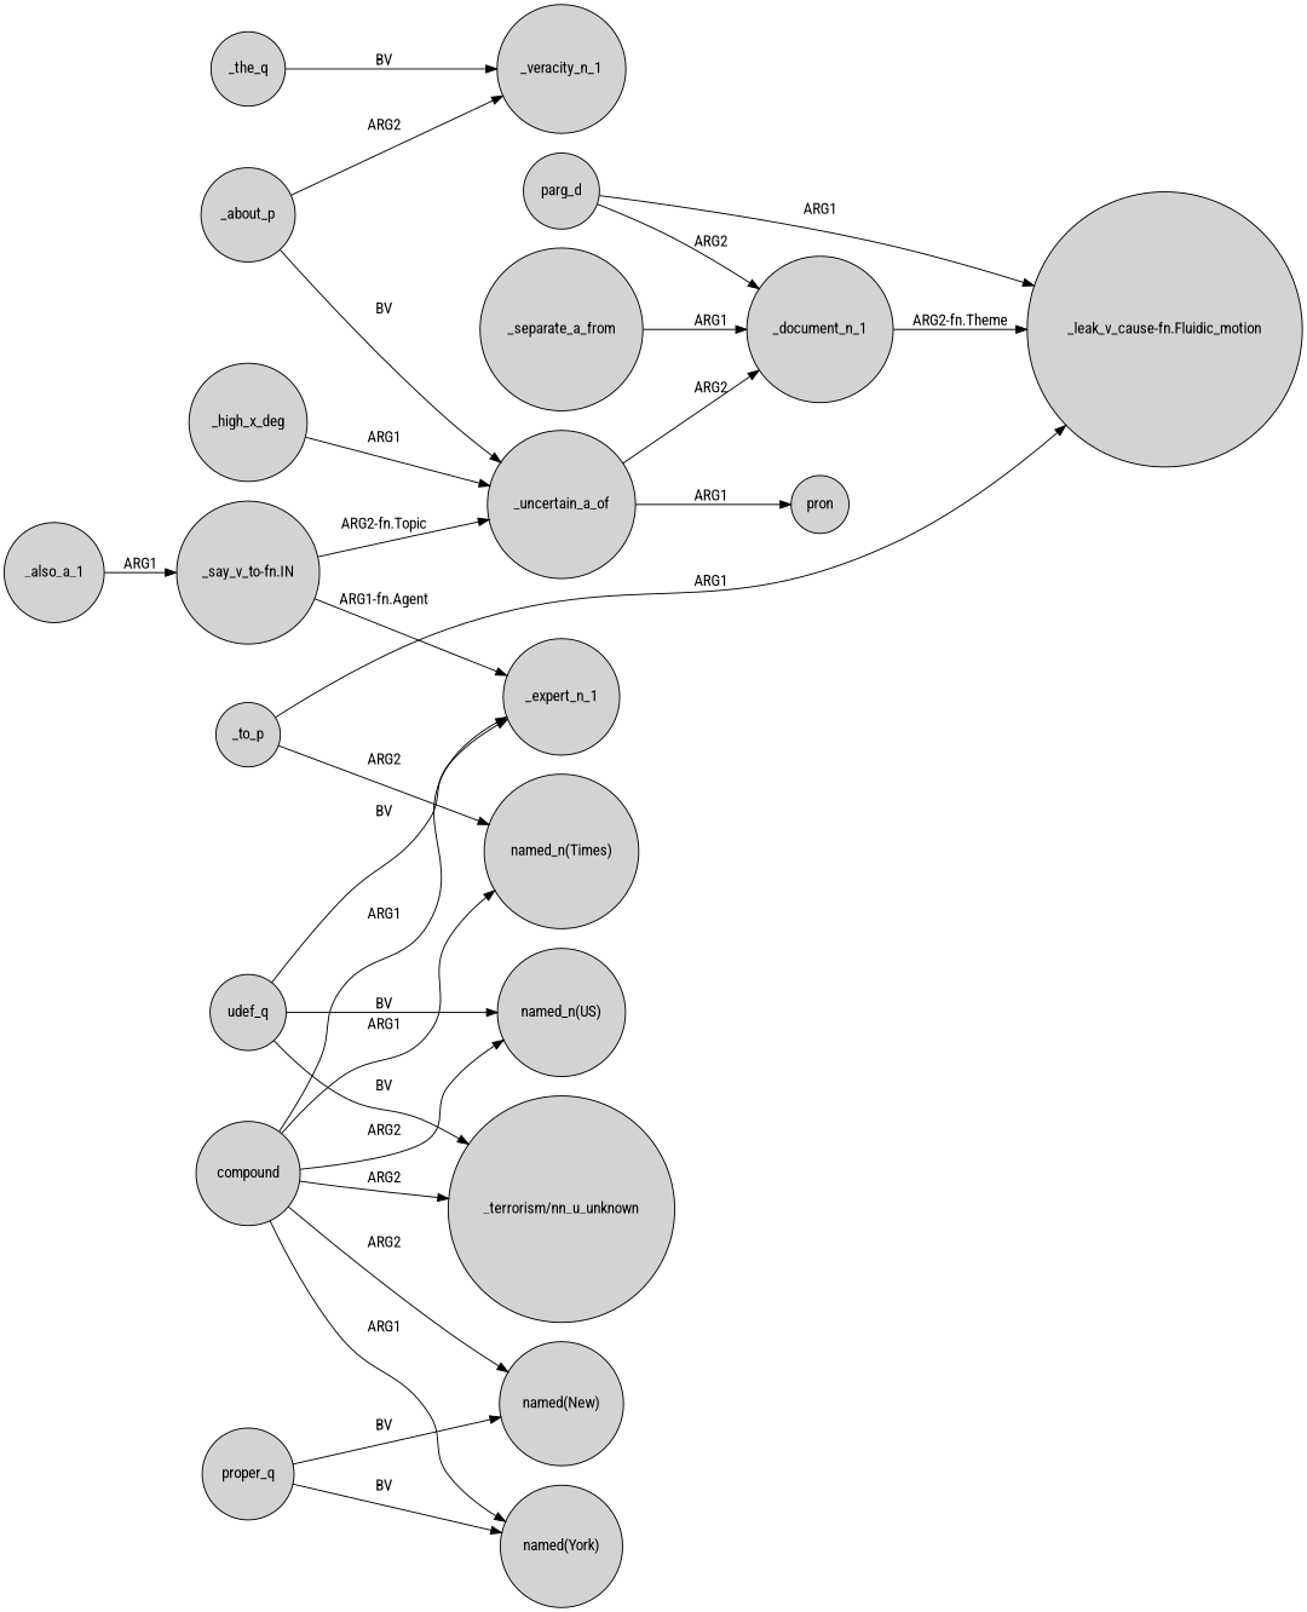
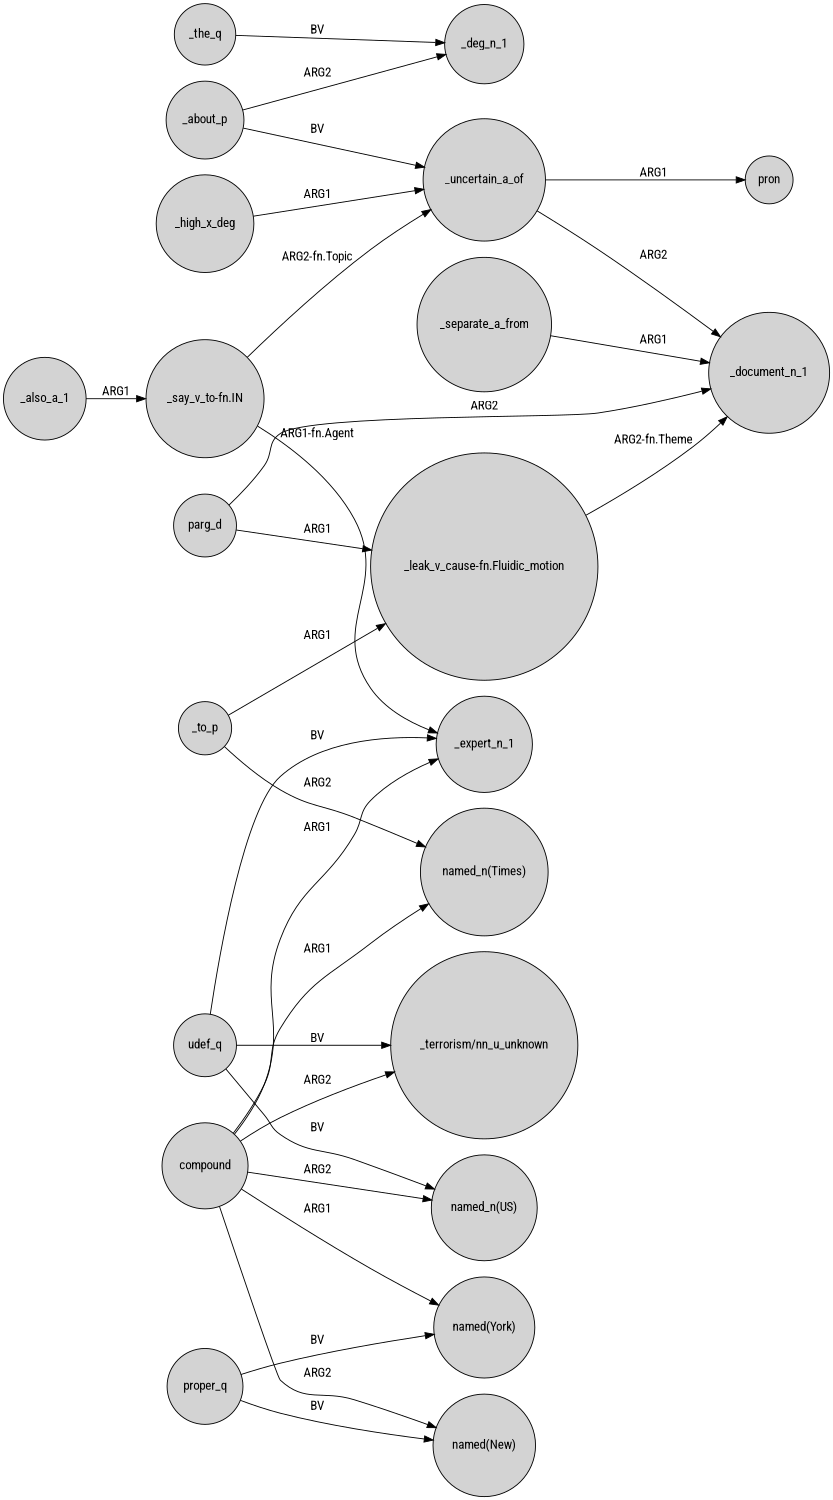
  digraph {
    fontname="Roboto Condensed"
    rankdir=LR
    node [fontname="Roboto Condensed" shape=circle style=filled]
    edge [fontname="Roboto Condensed"]
    _the_q
-   _veracity_n_1
+   _veracity_n_1 [label=_deg_n_1]
    _also_a_1
    "_say_v_to-fn.IN"
    _uncertain_a_of
    _expert_n_1
    _document_n_1
    pron
    udef_q
    "named_n(US)"
    "_terrorism/nn_u_unknown"
    compound
    "named_n(Times)"
    "named(New)"
    "named(York)"
    _high_x_deg
    proper_q
    _to_p
    "_leak_v_cause-fn.Fluidic_motion"
    parg_d
    _about_p
    _separate_a_from
    _the_q -> _veracity_n_1 [label=BV]
    _also_a_1 -> "_say_v_to-fn.IN" [label=ARG1]
    "_say_v_to-fn.IN" -> _uncertain_a_of [label="ARG2-fn.Topic"]
    "_say_v_to-fn.IN" -> _expert_n_1 [label="ARG1-fn.Agent"]
    _uncertain_a_of -> _document_n_1 [label=ARG2]
    _uncertain_a_of -> pron [label=ARG1]
    udef_q -> _expert_n_1 [label=BV]
    udef_q -> "named_n(US)" [label=BV]
    udef_q -> "_terrorism/nn_u_unknown" [label=BV]
    compound -> _expert_n_1 [label=ARG1]
    compound -> "named_n(US)" [label=ARG2]
    compound -> "_terrorism/nn_u_unknown" [label=ARG2]
    compound -> "named_n(Times)" [label=ARG1]
    compound -> "named(New)" [label=ARG2]
    compound -> "named(York)" [label=ARG1]
    _high_x_deg -> _uncertain_a_of [label=ARG1]
    proper_q -> "named(New)" [label=BV]
    proper_q -> "named(York)" [label=BV]
    _to_p -> "named_n(Times)" [label=ARG2]
    _to_p -> "_leak_v_cause-fn.Fluidic_motion" [label=ARG1]
-   _document_n_1 -> "_leak_v_cause-fn.Fluidic_motion" [label="ARG2-fn.Theme"]
+   "_leak_v_cause-fn.Fluidic_motion" -> _document_n_1 [label="ARG2-fn.Theme"]
    parg_d -> _document_n_1 [label=ARG2]
    parg_d -> "_leak_v_cause-fn.Fluidic_motion" [label=ARG1]
    _about_p -> _veracity_n_1 [label=ARG2]
    _about_p -> _uncertain_a_of [label=BV]
    _separate_a_from -> _document_n_1 [label=ARG1]
  }
